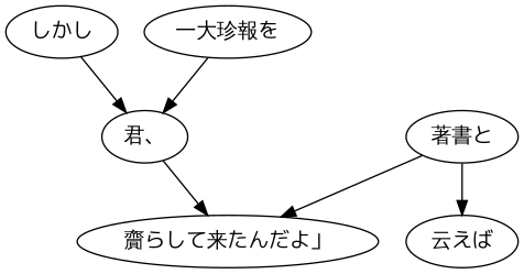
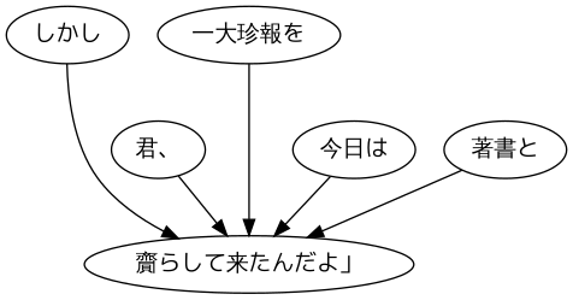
  digraph {
    fontname="DejaVu Sans Mono"
    node [fontname="DejaVu Sans Mono"]
    edge [fontname="DejaVu Sans Mono"]
    n1 [label="しかし"]
    n2 [label="齎らして来たんだよ」"]
    n3 [label="著書と"]
-   n4 [label="云えば"]
    n5 [label="君、"]
+   n6 [label="今日は"]
    n7 [label="一大珍報を"]
-   n1 -> n5
+   n1 -> n2
    n3 -> n2
-   n3 -> n4
    n5 -> n2
-   n7 -> n5
+   n6 -> n2
+   n7 -> n2
  }
